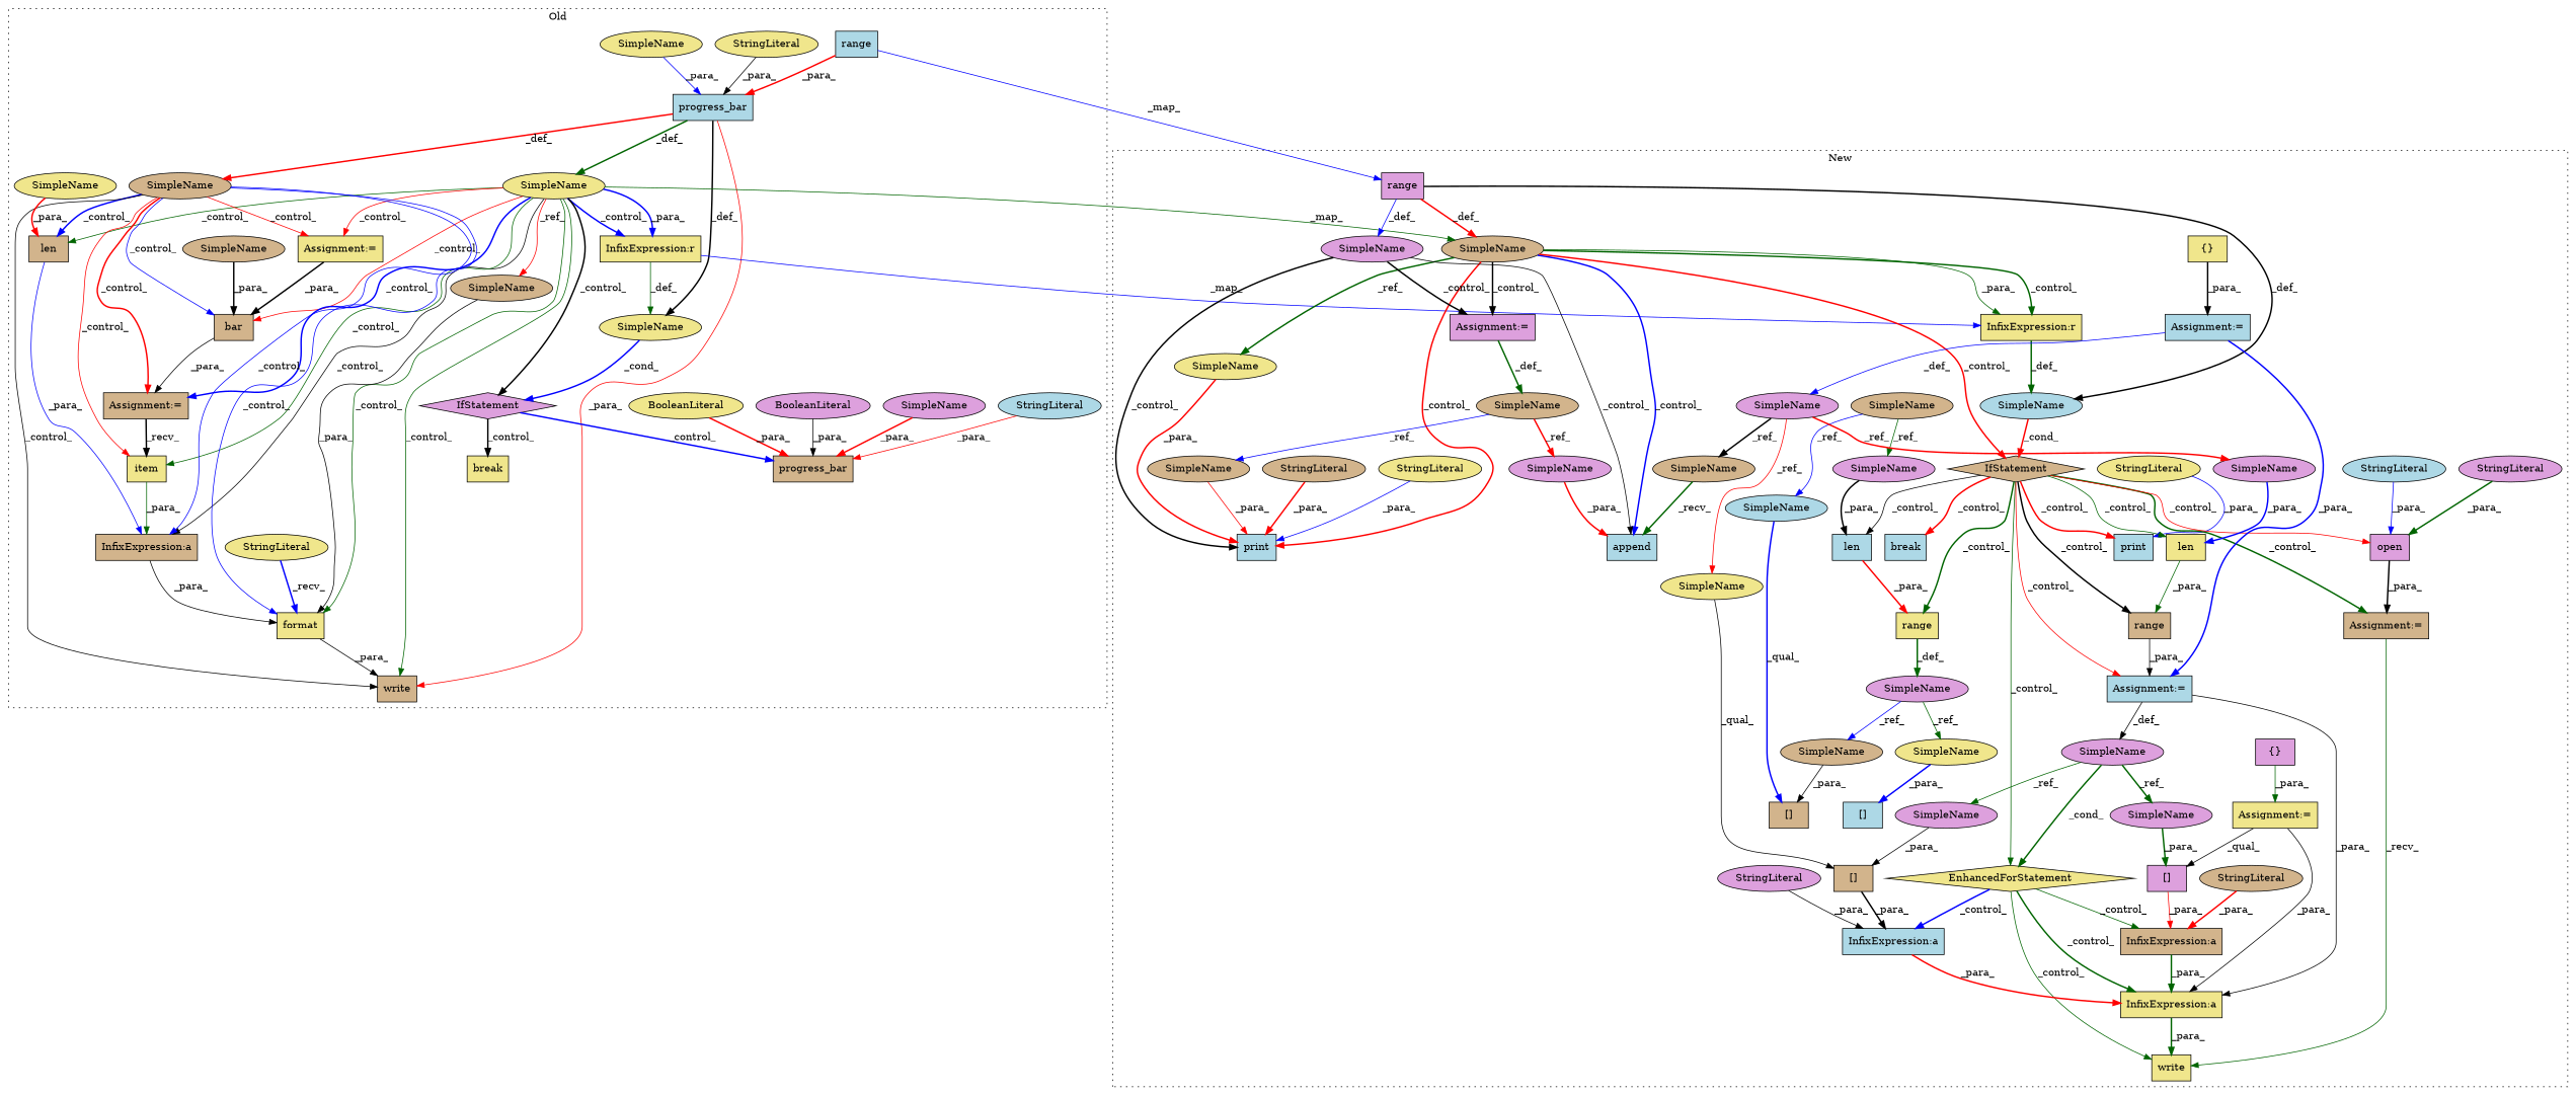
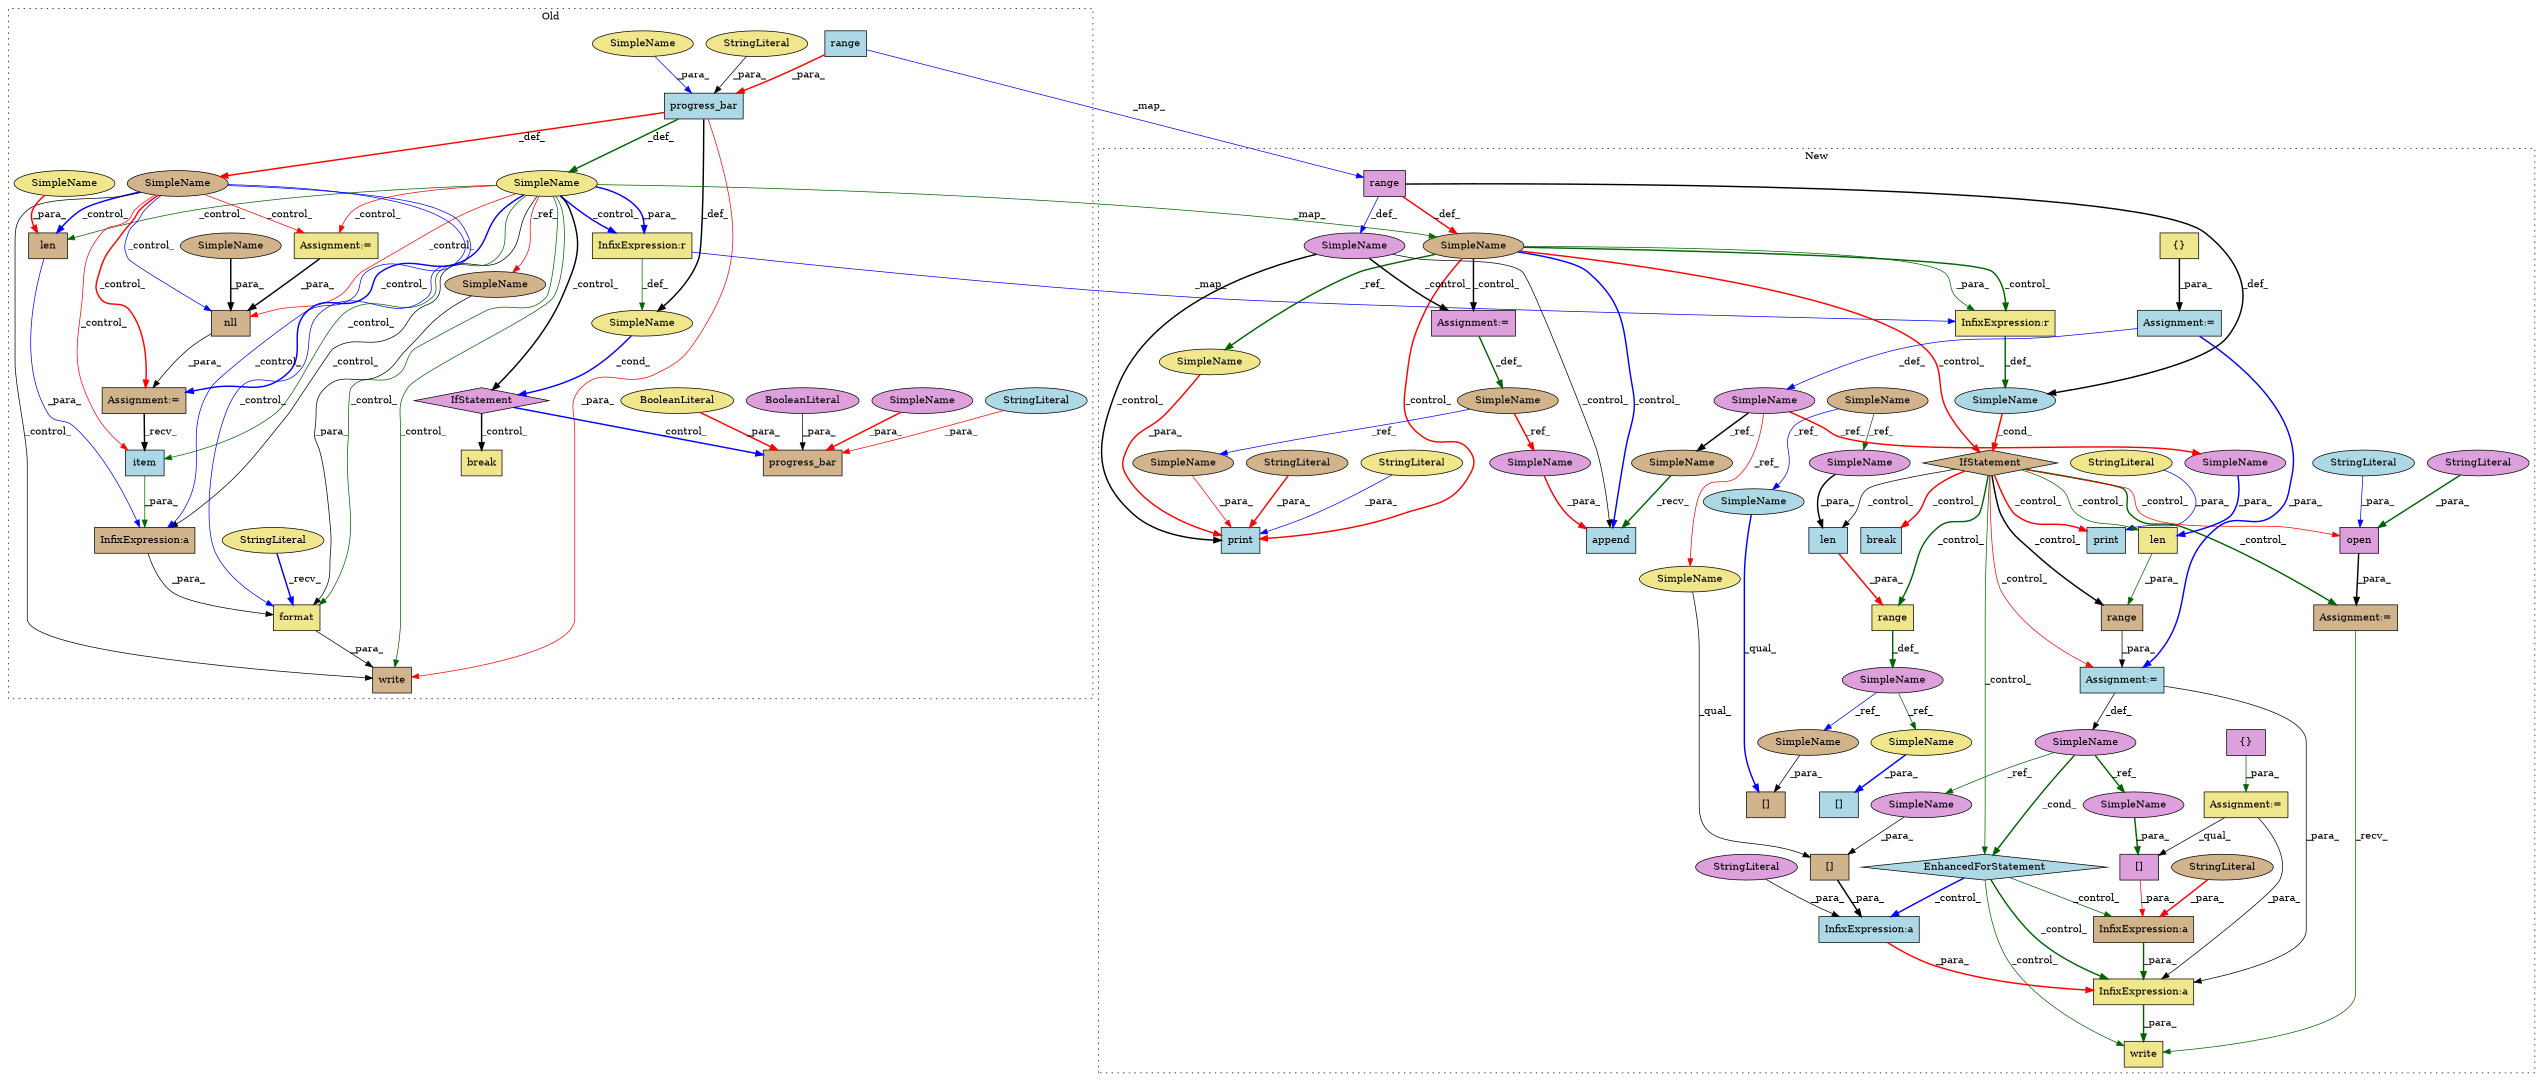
  digraph {
    node [a=42 fillcolor=khaki l=1 shape=ellipse style=filled]
    edge [color=black style=bold]
    n1 [a=32 fillcolor=lightblue l="13,1" label=progress_bar s="14217,14280" shape=box]
    n2 [l=2 label=SimpleName s=14212]
    n3 [a=32 fillcolor=tan l="13,1" label=progress_bar s="15331,15372" shape=box]
    n4 [a=9 fillcolor=plum l=4 label=BooleanLiteral s=15368]
    n5 [a=9 l=5 label=BooleanLiteral s=15362]
    n6 [a=32 fillcolor=lightblue l="6,1" label=range s="14230,14246" shape=box]
    n7 [a=27 l=4 label="InfixExpression:r" s=15094 shape=box]
    n8 [a=27 fillcolor=tan l=3 label="InfixExpression:a" s=15058 shape=box]
    n9 [fillcolor=tan label=SimpleName l=""]
-   n10 [a=32 l=6 label=item s=15052 shape=box]
+   n10 [a=32 fillcolor=lightblue l=6 label=item s=15052 shape=box]
    n11 [a=10 l=6 label=break s=15116 shape=box]
    n12 [a=32 l="7,1" label=format s="15038,15070" shape=box]
    n13 [label=SimpleName l=""]
    n14 [a=45 l=9 label=StringLiteral s=14248]
    n15 [a=45 fillcolor=lightblue l=9 label=StringLiteral s=15352]
    n16 [a=45 l=8 label=StringLiteral s=15029]
-   n17 [a=32 fillcolor=tan l="4,1" label=bar s="14994,15007" shape=box]
+   n17 [a=32 fillcolor=tan l="4,1" label=nll s="14994,15007" shape=box]
    n18 [a=32 fillcolor=tan l="4,1" label=len s="15061,15069" shape=box]
    n19 [a=25 fillcolor=plum l="4,2" label=IfStatement s="15088,15104" shape=diamond]
    n20 [a=7 label="Assignment:=" s=14951 shape=box]
    n21 [a=32 fillcolor=tan l="6,1" label=write s="15023,15071" shape=box]
    n22 [a=7 fillcolor=tan label="Assignment:=" s=14988 shape=box]
    n23 [l=4 label=SimpleName s=15065]
    n24 [fillcolor=tan l=4 label=SimpleName s=14998]
    n25 [fillcolor=plum l=7 label=SimpleName s=15344]
    n26 [l=6 label=SimpleName s=14258]
    n27 [fillcolor=tan l=2 label=SimpleName s=15045]
    n28 [a=32 l="6,1" label=range s="13413,13431" shape=box]
    n29 [fillcolor=tan l=2 label=SimpleName s=12000]
    n30 [a=10 fillcolor=lightblue l=6 label=break s=13200 shape=box]
-   n31 [a=70 l="61,2" label=EnhancedForStatement s="12996,13090" shape=diamond]
+   n31 [a=70 fillcolor=lightblue l="61,2" label=EnhancedForStatement s="12996,13090" shape=diamond]
    n32 [a=32 fillcolor=tan l="6,1" label=range s="13065,13089" shape=box]
    n33 [a=32 fillcolor=plum l="6,1" label=range s="12005,12021" shape=box]
    n34 [a=27 l=4 label="InfixExpression:r" s=12866 shape=box]
    n35 [a=32 fillcolor=lightblue l="4,1" label=len s="13419,13430" shape=box]
    n36 [fillcolor=tan l=7 label=SimpleName s=12200]
    n37 [a=2 fillcolor=tan l="8,1" label="[]" s="13481,13500" shape=box]
    n38 [a=27 fillcolor=lightblue l=3 label="InfixExpression:a" s=13131 shape=box]
    n39 [a=27 fillcolor=tan l=3 label="InfixExpression:a" s=13162 shape=box]
    n40 [a=27 l=3 label="InfixExpression:a" s=13151 shape=box]
    n41 [a=2 fillcolor=lightblue l="13,1" label="[]" s="13502,13526" shape=box]
    n42 [a=4 l=2 label="{}" s=11907 shape=box]
    n43 [a=2 fillcolor=tan l="14,1" label="[]" s="13134,13149" shape=box]
    n44 [a=4 fillcolor=plum l=2 label="{}" s=11935 shape=box]
    n45 [a=2 fillcolor=plum l="11,1" label="[]" s="13165,13177" shape=box]
    n46 [fillcolor=plum l=11 label=SimpleName s=13399]
    n47 [fillcolor=lightblue label=SimpleName l=""]
    n48 [fillcolor=plum label=SimpleName s=13061]
    n49 [a=45 fillcolor=plum l=6 label=StringLiteral s=13125]
    n50 [a=45 fillcolor=tan l=7 label=StringLiteral s=13155]
    n51 [a=32 fillcolor=lightblue l="6,1" label=print s="12726,12771" shape=box]
    n52 [a=45 l=10 label=StringLiteral s=12732]
    n53 [a=45 fillcolor=tan l=15 label=StringLiteral s=12746]
    n54 [a=32 fillcolor=lightblue l="6,1" label=print s="12941,12985" shape=box]
    n55 [a=45 l=38 label=StringLiteral s=12947]
    n56 [fillcolor=plum label=SimpleName l=""]
    n57 [a=32 fillcolor=lightblue l="7,1" label=append s="12796,12812" shape=box]
    n58 [fillcolor=tan l=9 label=SimpleName s=12688]
    n59 [fillcolor=plum l=13 label=SimpleName s=11884]
    n60 [a=32 l="4,1" label=len s="13071,13088" shape=box]
    n61 [a=25 fillcolor=tan l="4,2" label=IfStatement s="12860,12876" shape=diamond]
    n62 [a=7 fillcolor=lightblue label="Assignment:=" s=11897 shape=box]
    n63 [a=32 l="6,1" label=write s="13118,13179" shape=box]
    n64 [a=7 fillcolor=plum label="Assignment:=" s=12697 shape=box]
    n65 [a=7 label="Assignment:=" s=11925 shape=box]
    n66 [a=7 fillcolor=lightblue l="61,2" label="Assignment:=" s="12996,13090" shape=box]
    n67 [a=7 fillcolor=tan label="Assignment:=" s=12901 shape=box]
    n68 [a=32 fillcolor=plum l="5,1" label=open s="12902,12930" shape=box]
    n69 [a=45 fillcolor=plum l=19 label=StringLiteral s=12907]
    n70 [a=45 fillcolor=lightblue l=3 label=StringLiteral s=12927]
    n71 [fillcolor=plum l=13 label=SimpleName s=13075]
    n72 [fillcolor=tan l=13 label=SimpleName s=12782]
    n73 [l=13 label=SimpleName s=13134]
    n74 [fillcolor=plum l=9 label=SimpleName s=12803]
    n75 [fillcolor=tan l=9 label=SimpleName s=12762]
    n76 [fillcolor=plum label=SimpleName s=13148]
    n77 [fillcolor=plum label=SimpleName s=13176]
    n78 [fillcolor=lightblue l=7 label=SimpleName s=13481]
    n79 [fillcolor=plum l=7 label=SimpleName s=13423]
    n80 [l=2 label=SimpleName s=12743]
    n81 [fillcolor=tan l=11 label=SimpleName s=13489]
    n82 [l=11 label=SimpleName s=13515]
    subgraph cluster_1 {
      label=Old
      style=dotted
      n1
      n2
      n3
      n4
      n5
      n6
      n7
      n8
      n9
      n10
      n11
      n12
      n13
      n14
      n15
      n16
      n17
      n18
      n19
      n20
      n21
      n22
      n23
      n24
      n25
      n26
      n27
    }
    subgraph cluster_2 {
      label=New
      style=dotted
      n28
      n29
      n30
      n31
      n32
      n33
      n34
      n35
      n36
      n37
      n38
      n39
      n40
      n41
      n42
      n43
      n44
      n45
      n46
      n47
      n48
      n49
      n50
      n51
      n52
      n53
      n54
      n55
      n56
      n57
      n58
      n59
      n60
      n61
      n62
      n63
      n64
      n65
      n66
      n67
      n68
      n69
      n70
      n71
      n72
      n73
      n74
      n75
      n76
      n77
      n78
      n79
      n80
      n81
      n82
    }
    n1 -> n2 [color=darkgreen label=_def_]
    n1 -> n9 [color=red label=_def_]
    n1 -> n13 [label=_def_]
    n1 -> n21 [color=red label=_para_ style=solid]
    n2 -> n7 [color=blue label=_control_]
    n2 -> n7 [color=blue label=_para_]
    n2 -> n8 [label=_control_ style=solid]
    n2 -> n10 [color=darkgreen label=_control_ style=solid]
    n2 -> n12 [color=darkgreen label=_control_ style=solid]
    n2 -> n17 [color=red label=_control_ style=solid]
    n2 -> n18 [color=darkgreen label=_control_ style=solid]
    n2 -> n19 [label=_control_]
    n2 -> n20 [color=red label=_control_ style=solid]
    n2 -> n21 [color=darkgreen label=_control_ style=solid]
    n2 -> n22 [color=blue label=_control_]
    n2 -> n27 [color=red label=_ref_ style=solid]
    n2 -> n29 [color=darkgreen label=_map_ style=solid]
    n4 -> n3 [label=_para_ style=solid]
    n5 -> n3 [color=red label=_para_]
    n6 -> n1 [color=red label=_para_]
    n6 -> n33 [color=blue label=_map_ style=solid]
    n7 -> n13 [color=darkgreen label=_def_ style=solid]
    n7 -> n34 [color=blue label=_map_ style=solid]
    n8 -> n12 [label=_para_ style=solid]
    n9 -> n8 [color=blue label=_control_ style=solid]
    n9 -> n10 [color=red label=_control_ style=solid]
    n9 -> n12 [color=blue label=_control_ style=solid]
    n9 -> n17 [color=blue label=_control_ style=solid]
    n9 -> n18 [color=blue label=_control_]
    n9 -> n20 [color=red label=_control_ style=solid]
    n9 -> n21 [label=_control_ style=solid]
    n9 -> n22 [color=red label=_control_]
    n10 -> n8 [color=darkgreen label=_para_ style=solid]
    n12 -> n21 [label=_para_ style=solid]
    n13 -> n19 [color=blue label=_cond_]
    n14 -> n1 [label=_para_ style=solid]
    n15 -> n3 [color=red label=_para_ style=solid]
    n16 -> n12 [color=blue label=_recv_]
    n17 -> n22 [label=_para_ style=solid]
    n18 -> n8 [color=blue label=_para_ style=solid]
    n19 -> n3 [color=blue label=_control_]
    n19 -> n11 [label=_control_]
    n20 -> n17 [label=_para_]
    n22 -> n10 [label=_recv_]
    n23 -> n18 [color=red label=_para_]
    n24 -> n17 [label=_para_]
    n25 -> n3 [color=red label=_para_]
    n26 -> n1 [color=blue label=_para_ style=solid]
    n27 -> n12 [label=_para_ style=solid]
    n28 -> n46 [color=darkgreen label=_def_]
    n29 -> n34 [color=darkgreen label=_control_]
    n29 -> n34 [color=darkgreen label=_para_ style=solid]
    n29 -> n51 [color=red label=_control_]
    n29 -> n57 [color=blue label=_control_]
    n29 -> n61 [color=red label=_control_]
    n29 -> n64 [label=_control_]
    n29 -> n80 [color=darkgreen label=_ref_]
    n31 -> n38 [color=blue label=_control_]
    n31 -> n39 [color=darkgreen label=_control_ style=solid]
    n31 -> n40 [color=darkgreen label=_control_]
    n31 -> n63 [color=darkgreen label=_control_ style=solid]
    n32 -> n66 [label=_para_ style=solid]
    n33 -> n29 [color=red label=_def_]
    n33 -> n47 [label=_def_]
    n33 -> n56 [color=blue label=_def_ style=solid]
    n34 -> n47 [color=darkgreen label=_def_]
    n35 -> n28 [color=red label=_para_]
    n36 -> n78 [color=blue label=_ref_ style=solid]
    n36 -> n79 [color=darkgreen label=_ref_ style=solid]
    n38 -> n40 [color=red label=_para_]
    n39 -> n40 [color=darkgreen label=_para_]
    n40 -> n63 [color=darkgreen label=_para_]
    n42 -> n62 [label=_para_]
    n43 -> n38 [label=_para_]
    n44 -> n65 [color=darkgreen label=_para_ style=solid]
    n45 -> n39 [color=red label=_para_ style=solid]
    n46 -> n81 [color=blue label=_ref_ style=solid]
    n46 -> n82 [color=darkgreen label=_ref_ style=solid]
    n47 -> n61 [color=red label=_cond_]
    n48 -> n31 [color=darkgreen label=_cond_]
    n48 -> n76 [color=darkgreen label=_ref_ style=solid]
    n48 -> n77 [color=darkgreen label=_ref_]
    n49 -> n38 [label=_para_ style=solid]
    n50 -> n39 [color=red label=_para_]
    n52 -> n51 [color=blue label=_para_ style=solid]
    n53 -> n51 [color=red label=_para_]
    n55 -> n54 [color=blue label=_para_ style=solid]
    n56 -> n51 [label=_control_]
    n56 -> n57 [label=_control_ style=solid]
    n56 -> n64 [label=_control_]
    n58 -> n74 [color=red label=_ref_]
    n58 -> n75 [color=blue label=_ref_ style=solid]
    n59 -> n71 [color=red label=_ref_]
    n59 -> n72 [label=_ref_]
    n59 -> n73 [color=red label=_ref_ style=solid]
    n60 -> n32 [color=darkgreen label=_para_ style=solid]
    n61 -> n28 [color=darkgreen label=_control_]
    n61 -> n30 [color=red label=_control_]
    n61 -> n31 [color=darkgreen label=_control_ style=solid]
    n61 -> n32 [label=_control_]
    n61 -> n35 [label=_control_ style=solid]
    n61 -> n54 [color=red label=_control_]
    n61 -> n60 [color=darkgreen label=_control_ style=solid]
    n61 -> n66 [color=red label=_control_ style=solid]
    n61 -> n67 [color=darkgreen label=_control_]
    n61 -> n68 [color=red label=_control_ style=solid]
    n62 -> n59 [color=blue label=_def_ style=solid]
    n62 -> n66 [color=blue label=_para_]
    n64 -> n58 [color=darkgreen label=_def_]
    n65 -> n40 [label=_para_ style=solid]
    n65 -> n45 [label=_qual_ style=solid]
    n66 -> n40 [label=_para_ style=solid]
    n66 -> n48 [label=_def_ style=solid]
    n67 -> n63 [color=darkgreen label=_recv_ style=solid]
    n68 -> n67 [label=_para_]
    n69 -> n68 [color=darkgreen label=_para_]
    n70 -> n68 [color=blue label=_para_ style=solid]
    n71 -> n60 [color=blue label=_para_]
    n72 -> n57 [color=darkgreen label=_recv_]
    n73 -> n43 [label=_qual_ style=solid]
    n74 -> n57 [color=red label=_para_]
    n75 -> n51 [color=red label=_para_ style=solid]
    n76 -> n43 [label=_para_ style=solid]
    n77 -> n45 [color=darkgreen label=_para_]
    n78 -> n37 [color=blue label=_qual_]
    n79 -> n35 [label=_para_]
    n80 -> n51 [color=red label=_para_]
    n81 -> n37 [label=_para_ style=solid]
    n82 -> n41 [color=blue label=_para_]
  }
